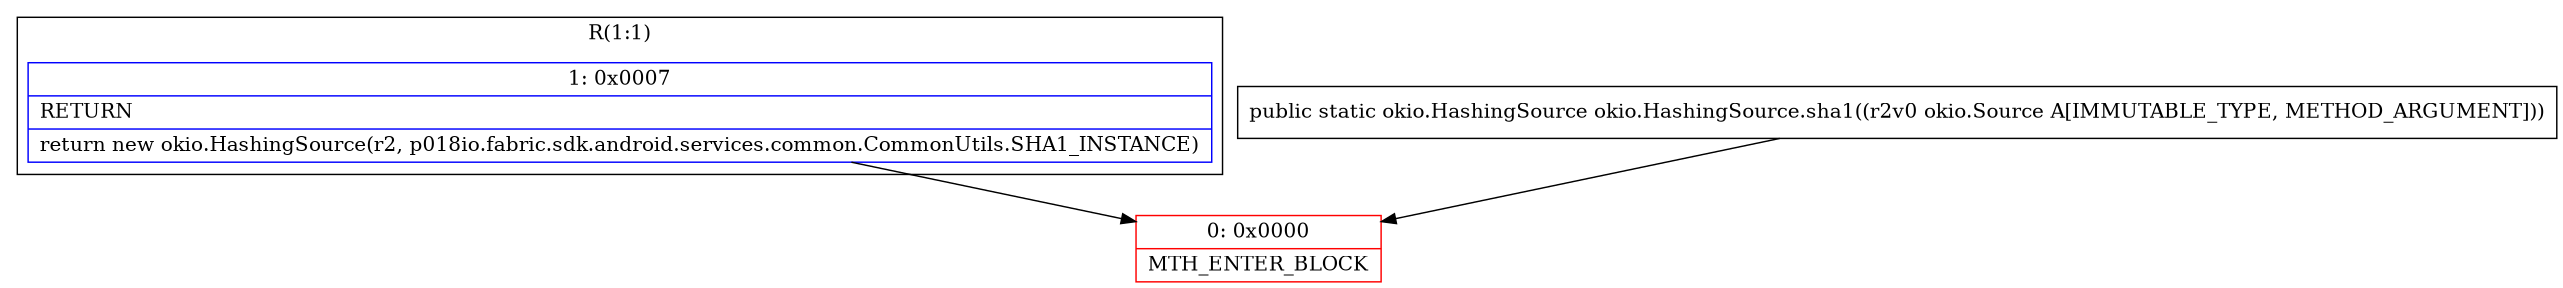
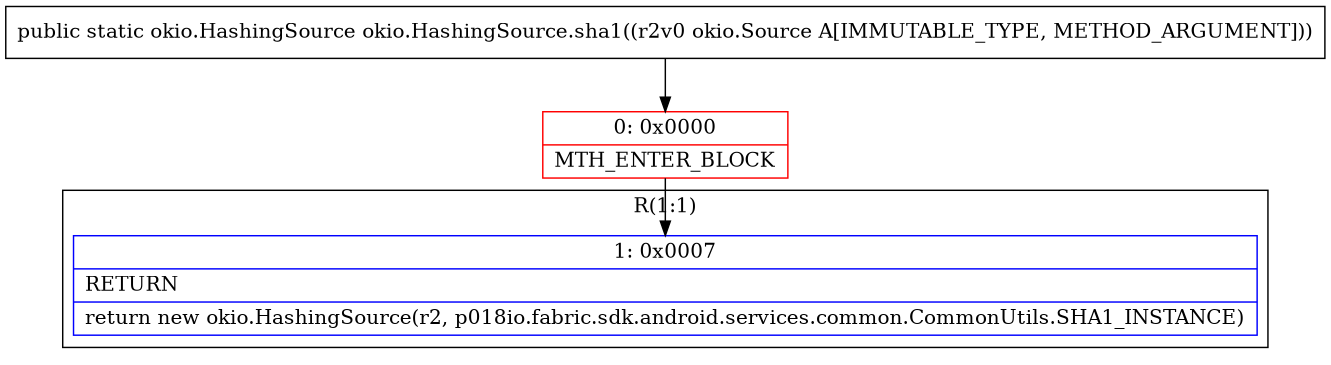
  digraph {
    node [shape=record]
    n1 [color=blue label="{1\:\ 0x0007|RETURN\l|return new okio.HashingSource(r2, p018io.fabric.sdk.android.services.common.CommonUtils.SHA1_INSTANCE)\l}"]
    n2 [color=red label="{0\:\ 0x0000|MTH_ENTER_BLOCK\l}"]
    n3 [label="{public static okio.HashingSource okio.HashingSource.sha1((r2v0 okio.Source A[IMMUTABLE_TYPE, METHOD_ARGUMENT])) }"]
    subgraph cluster_1 {
      label="R(1:1)"
      n1
    }
-   n1 -> n2
+   n2 -> n1
    n3 -> n2
  }
